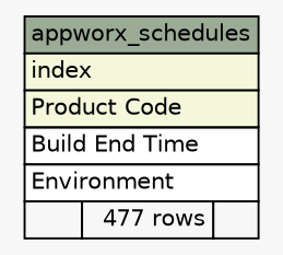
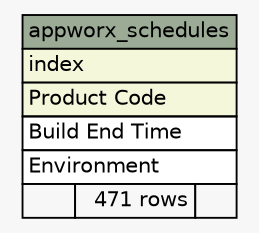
  digraph {
    bgcolor="#f7f7f7"
    fontname=Helvetica
    fontsize=11
    nodesep=0.18
    rankdir=RL
    ranksep=0.46
-   n1 [fontname=Helvetica fontsize=11 label=<     <TABLE BORDER="0" CELLBORDER="1" CELLSPACING="0" BGCOLOR="#ffffff">       <TR><TD COLSPAN="3" BGCOLOR="#9bab96" ALIGN="CENTER">appworx_schedules</TD></TR>       <TR><TD PORT="index" COLSPAN="3" BGCOLOR="#f4f7da" ALIGN="LEFT">index</TD></TR>       <TR><TD PORT="Product Code" COLSPAN="3" BGCOLOR="#f4f7da" ALIGN="LEFT">Product Code</TD></TR>       <TR><TD PORT="Build End Time" COLSPAN="3" ALIGN="LEFT">Build End Time</TD></TR>       <TR><TD PORT="Environment" COLSPAN="3" ALIGN="LEFT">Environment</TD></TR>       <TR><TD ALIGN="LEFT" BGCOLOR="#f7f7f7">  </TD><TD ALIGN="RIGHT" BGCOLOR="#f7f7f7">477 rows</TD><TD ALIGN="RIGHT" BGCOLOR="#f7f7f7">  </TD></TR>     </TABLE>> shape=plaintext]
+   n1 [fontname=Helvetica fontsize=11 label=<     <TABLE BORDER="0" CELLBORDER="1" CELLSPACING="0" BGCOLOR="#ffffff">       <TR><TD COLSPAN="3" BGCOLOR="#9bab96" ALIGN="CENTER">appworx_schedules</TD></TR>       <TR><TD PORT="index" COLSPAN="3" BGCOLOR="#f4f7da" ALIGN="LEFT">index</TD></TR>       <TR><TD PORT="Product Code" COLSPAN="3" BGCOLOR="#f4f7da" ALIGN="LEFT">Product Code</TD></TR>       <TR><TD PORT="Build End Time" COLSPAN="3" ALIGN="LEFT">Build End Time</TD></TR>       <TR><TD PORT="Environment" COLSPAN="3" ALIGN="LEFT">Environment</TD></TR>       <TR><TD ALIGN="LEFT" BGCOLOR="#f7f7f7">  </TD><TD ALIGN="RIGHT" BGCOLOR="#f7f7f7">471 rows</TD><TD ALIGN="RIGHT" BGCOLOR="#f7f7f7">  </TD></TR>     </TABLE>> shape=plaintext]
  }
